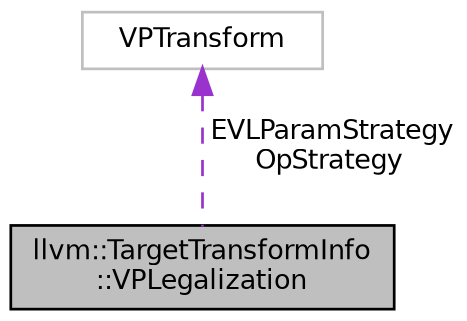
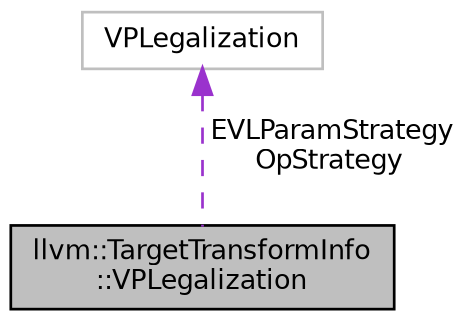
  digraph {
    node [fontname=Helvetica fontsize=10 shape=record]
    n1 [color=black fillcolor=grey75 fontcolor=black height=0.2 label="llvm::TargetTransformInfo\l::VPLegalization" style=filled width=0.4]
-   n2 [color=grey75 height=0.2 label=VPTransform width=0.4]
+   n2 [color=grey75 height=0.2 label=VPLegalization width=0.4]
    n2 -> n1 [color=darkorchid3 dir=back fontname=Helvetica fontsize=10 label=" EVLParamStrategy\nOpStrategy" labelfontname=Helvetica labelfontsize=10 style=dashed]
  }
